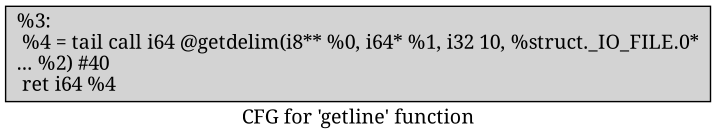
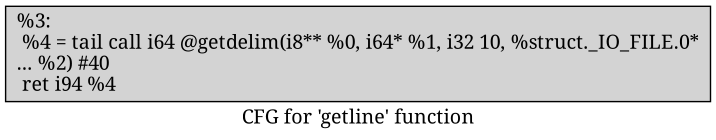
  digraph {
    label="CFG for 'getline' function"
    fontname="Noto Serif"
-   n1 [label="{%3:\l  %4 = tail call i64 @getdelim(i8** %0, i64* %1, i32 10, %struct._IO_FILE.0*\l... %2) #40\l  ret i64 %4\l}" shape=record style=filled fillcolor=lightgrey fontname="Noto Serif"]
+   n1 [label="{%3:\l  %4 = tail call i64 @getdelim(i8** %0, i64* %1, i32 10, %struct._IO_FILE.0*\l... %2) #40\l  ret i94 %4\l}" shape=record style=filled fillcolor=lightgrey fontname="Noto Serif"]
  }
